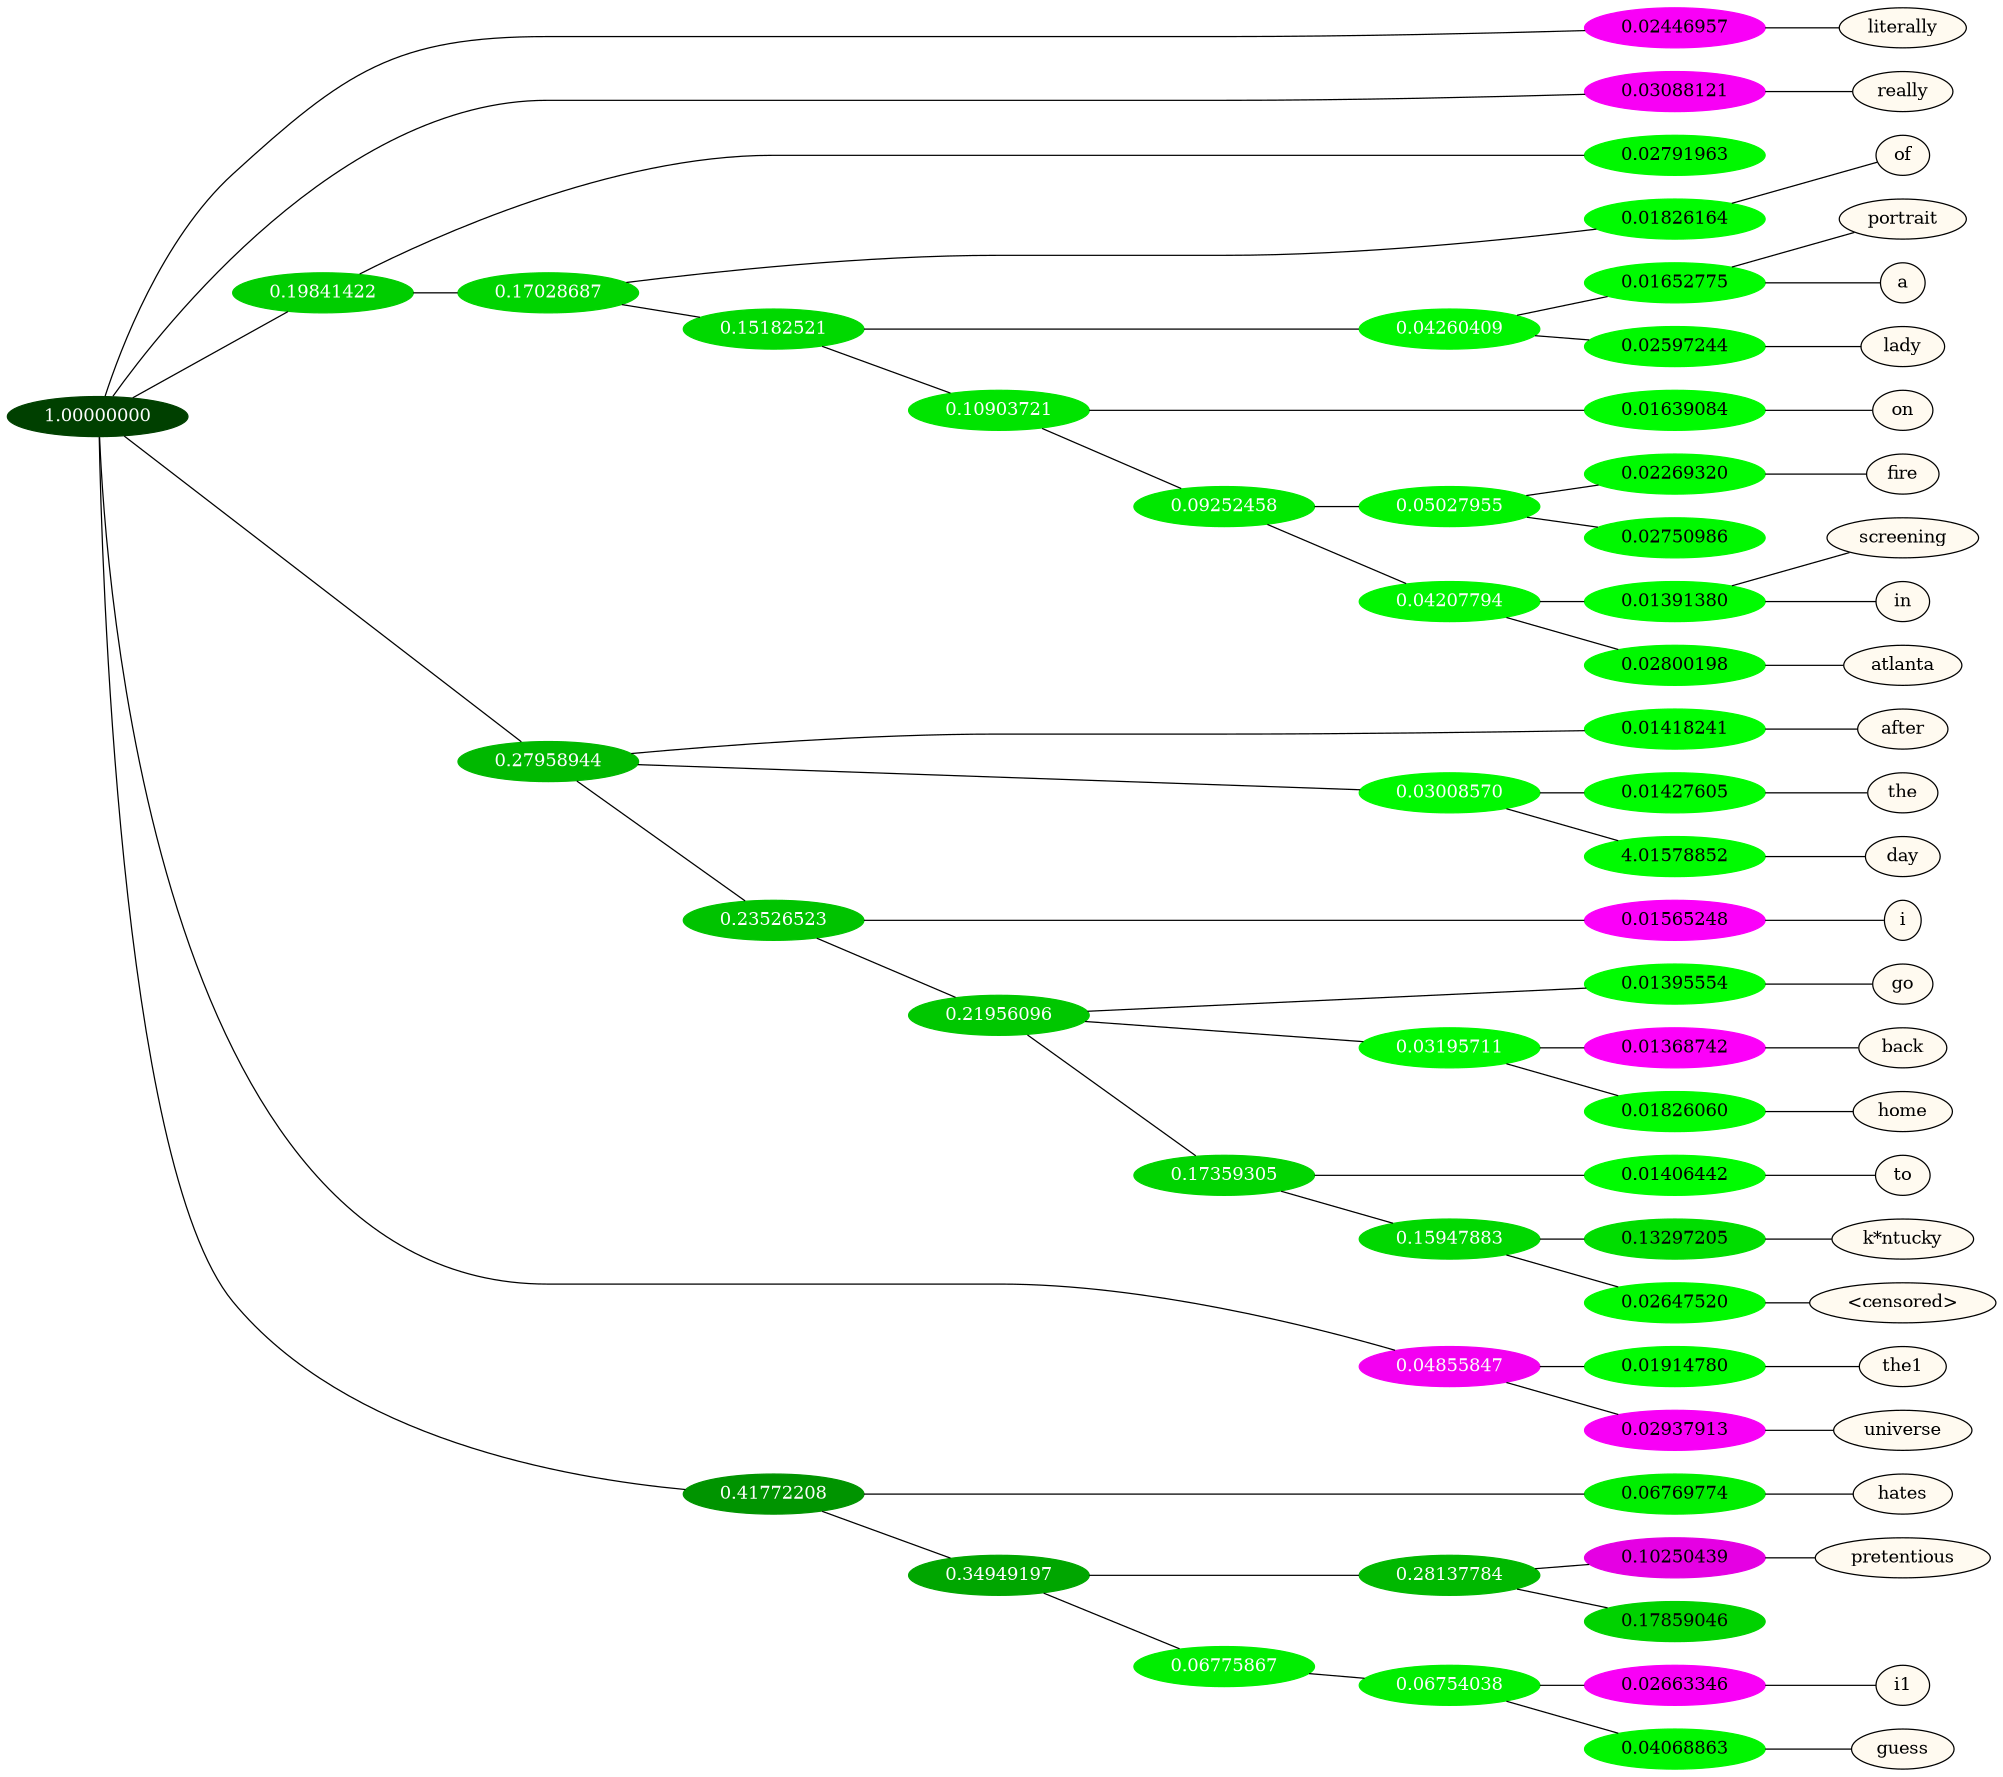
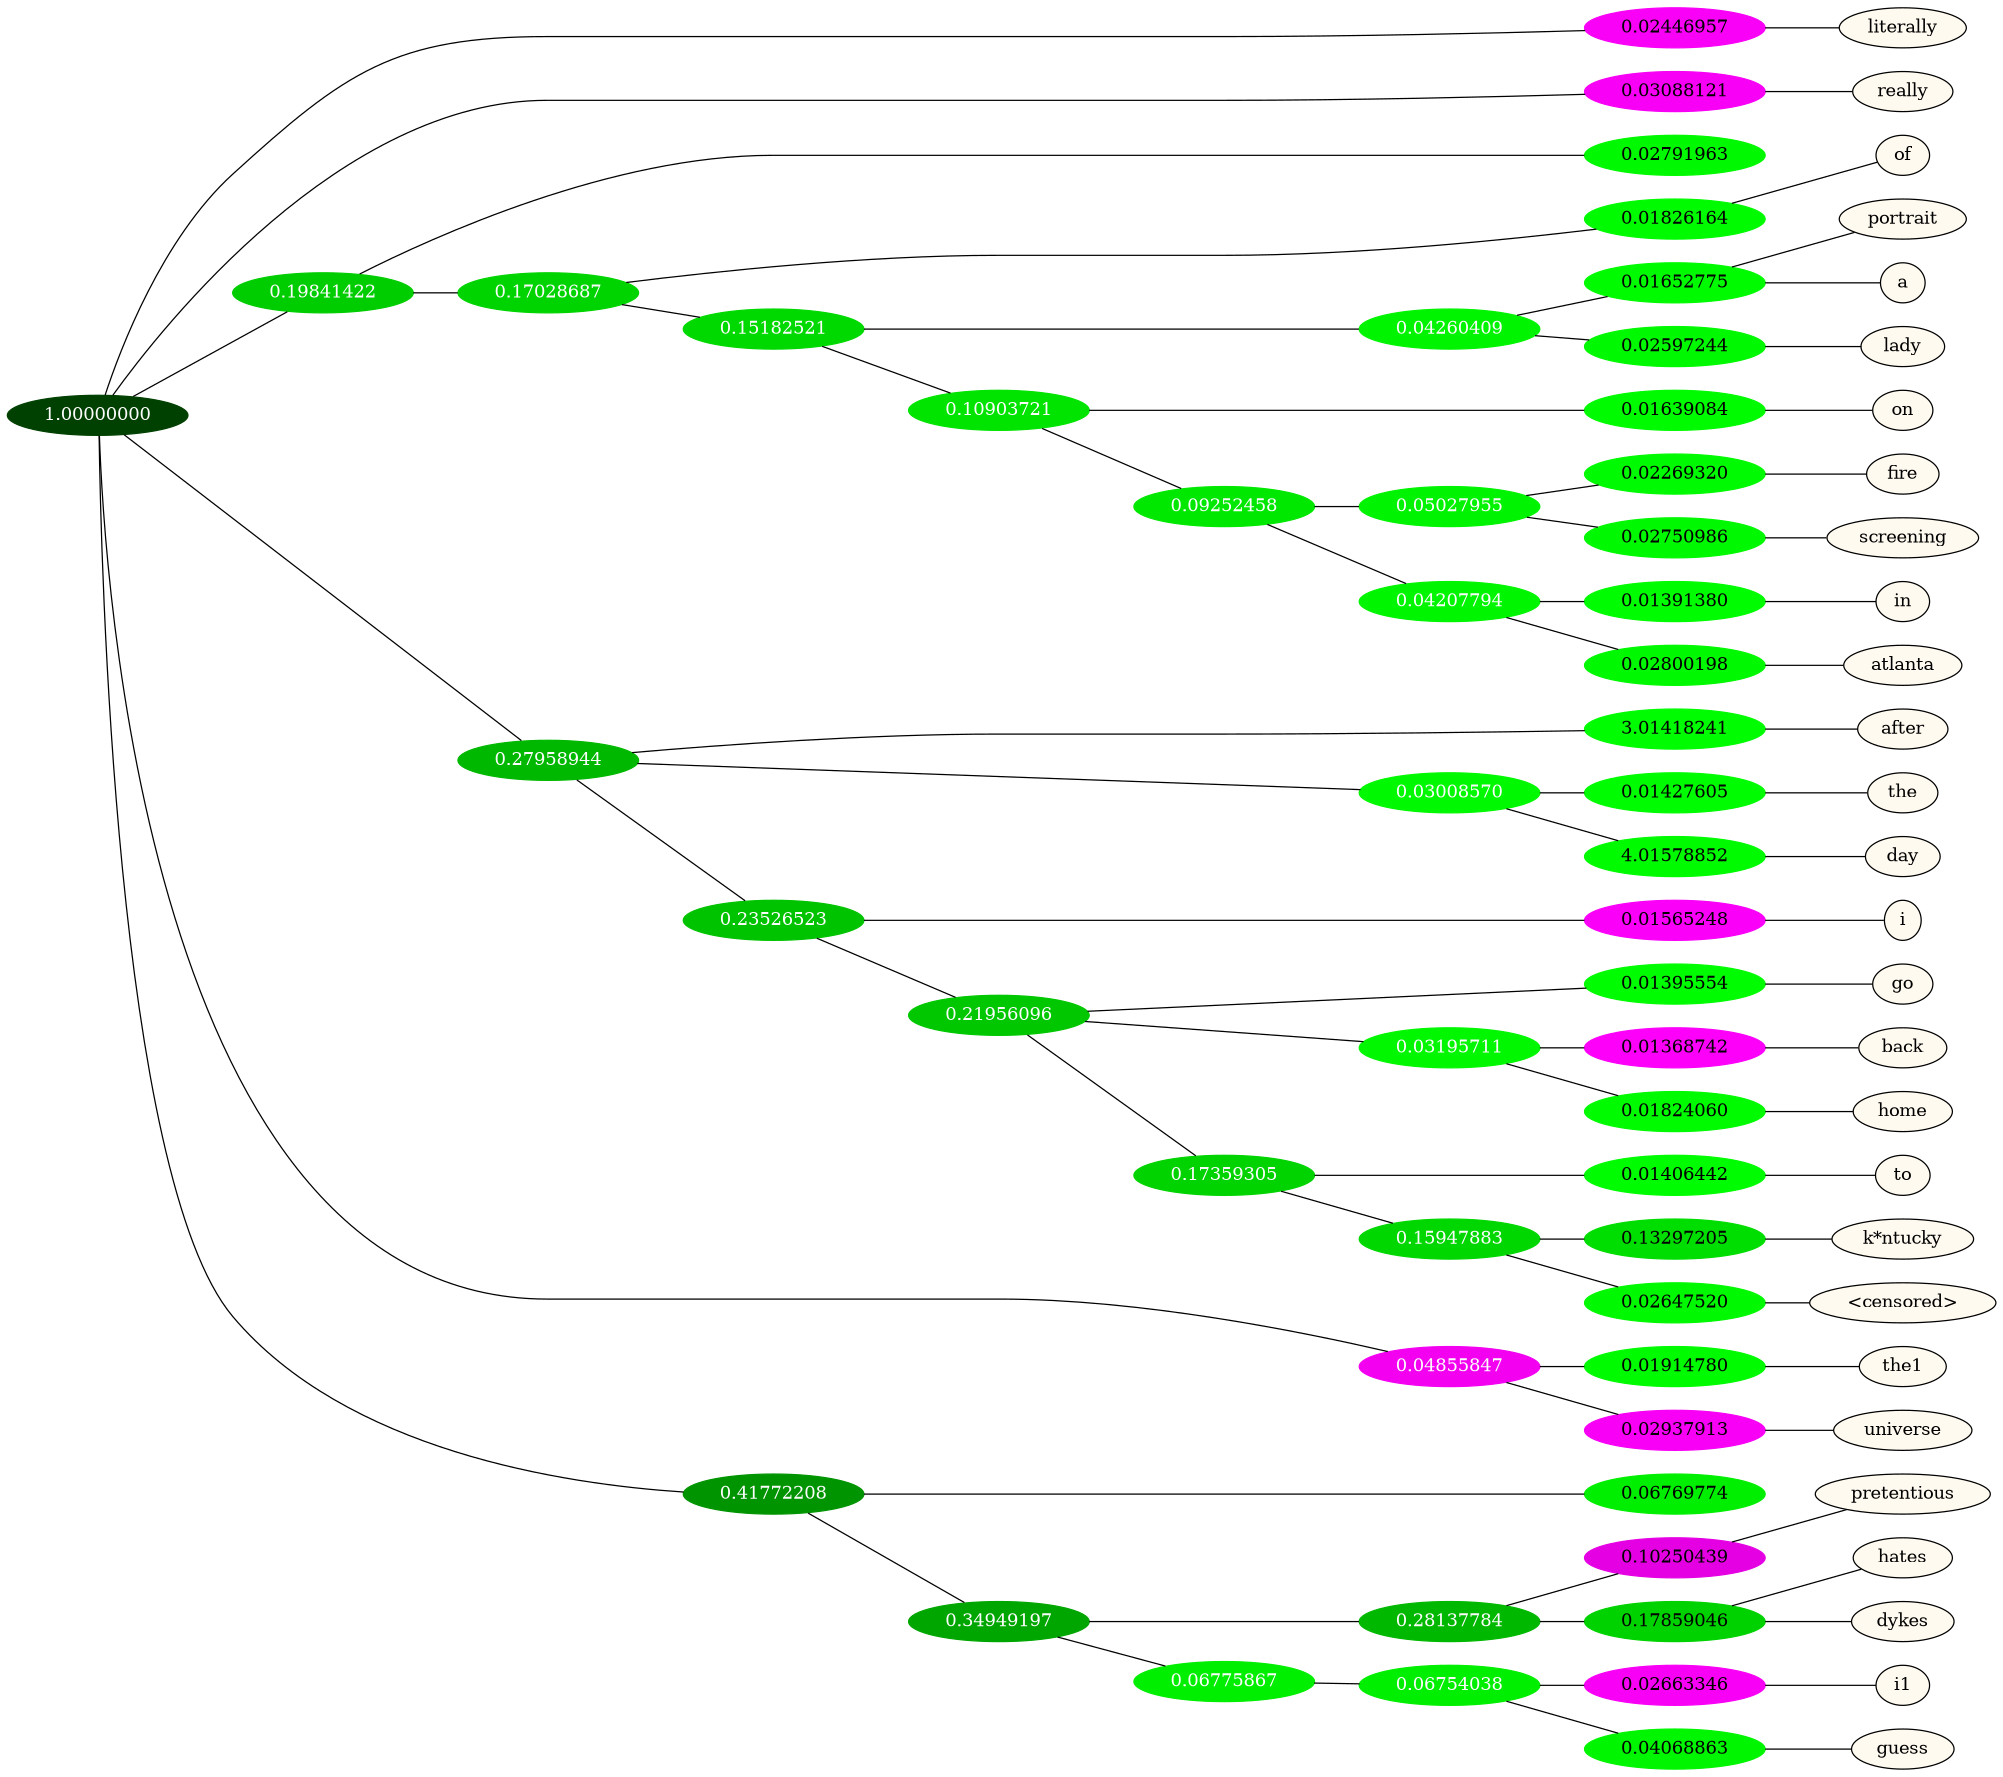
  graph {
    fontname="DejaVu Serif"
    rankdir=LR
    node [color=black fontname="DejaVu Serif" format=png nodesep=0.001 ordering=out overlap_scaling=0.01 ranksep=0.001 style=filled]
    edge [fontname="DejaVu Serif"]
    n1 [fillcolor=floralwhite height=0.15 label=portrait style="filled,solid" width=0.15]
    n2 [fillcolor=floralwhite height=0.15 label=of style="filled,solid" width=0.15]
    n3 [fillcolor=floralwhite height=0.15 label=a style="filled,solid" width=0.15]
    n4 [fillcolor=floralwhite height=0.15 label=lady style="filled,solid" width=0.15]
    n5 [fillcolor=floralwhite height=0.15 label=on style="filled,solid" width=0.15]
    n6 [fillcolor=floralwhite height=0.15 label=fire style="filled,solid" width=0.15]
    n7 [fillcolor=floralwhite height=0.15 label=screening style="filled,solid" width=0.15]
    n8 [fillcolor=floralwhite height=0.15 label=in style="filled,solid" width=0.15]
    n9 [fillcolor=floralwhite height=0.15 label=atlanta style="filled,solid" width=0.15]
    n10 [fillcolor=floralwhite height=0.15 label=literally style="filled,solid" width=0.15]
    n11 [fillcolor=floralwhite height=0.15 label=the style="filled,solid" width=0.15]
    n12 [fillcolor=floralwhite height=0.15 label=day style="filled,solid" width=0.15]
    n13 [fillcolor=floralwhite height=0.15 label=after style="filled,solid" width=0.15]
    n14 [fillcolor=floralwhite height=0.15 label=i style="filled,solid" width=0.15]
    n15 [fillcolor=floralwhite height=0.15 label=go style="filled,solid" width=0.15]
    n16 [fillcolor=floralwhite height=0.15 label=back style="filled,solid" width=0.15]
    n17 [fillcolor=floralwhite height=0.15 label=home style="filled,solid" width=0.15]
    n18 [fillcolor=floralwhite height=0.15 label=to style="filled,solid" width=0.15]
    n19 [fillcolor=floralwhite height=0.15 label="k*ntucky" style="filled,solid" width=0.15]
    n20 [fillcolor=floralwhite height=0.15 label="\<censored\>" style="filled,solid" width=0.15]
    n21 [fillcolor=floralwhite height=0.15 label=the1 style="filled,solid" width=0.15]
    n22 [fillcolor=floralwhite height=0.15 label=universe style="filled,solid" width=0.15]
    n23 [fillcolor=floralwhite height=0.15 label=really style="filled,solid" width=0.15]
    n24 [fillcolor=floralwhite height=0.15 label=hates style="filled,solid" width=0.15]
    n25 [fillcolor=floralwhite height=0.15 label=pretentious style="filled,solid" width=0.15]
+   n26 [fillcolor=floralwhite height=0.15 label=dykes style="filled,solid" width=0.15]
    n27 [fillcolor=floralwhite height=0.15 label=i1 style="filled,solid" width=0.15]
    n28 [fillcolor=floralwhite height=0.15 label=guess style="filled,solid" width=0.15]
    n29 [color="0.334 1.000 0.972" fontcolor=black height=0.15 label=0.02791963 width=0.15]
    n30 [color="0.334 1.000 0.982" fontcolor=black height=0.15 label=0.01826164 width=0.15]
    n31 [color="0.334 1.000 0.983" fontcolor=black height=0.15 label=0.01652775 width=0.15]
    n32 [color="0.334 1.000 0.974" fontcolor=black height=0.15 label=0.02597244 width=0.15]
    n33 [color="0.334 1.000 0.984" fontcolor=black height=0.15 label=0.01639084 width=0.15]
    n34 [color="0.334 1.000 0.977" fontcolor=black height=0.15 label=0.02269320 width=0.15]
    n35 [color="0.334 1.000 0.972" fontcolor=black height=0.15 label=0.02750986 width=0.15]
    n36 [color="0.334 1.000 0.986" fontcolor=black height=0.15 label=0.01391380 width=0.15]
    n37 [color="0.334 1.000 0.972" fontcolor=black height=0.15 label=0.02800198 width=0.15]
    n38 [color="0.835 1.000 0.976" fontcolor=black height=0.15 label=0.02446957 width=0.15]
    n39 [color="0.334 1.000 0.986" fontcolor=black height=0.15 label=0.01427605 width=0.15]
    n40 [color="0.334 1.000 0.984" fontcolor=black height=0.15 label=4.01578852 width=0.15]
-   n41 [color="0.334 1.000 0.986" fontcolor=black height=0.15 label=0.01418241 width=0.15]
+   n41 [color="0.334 1.000 0.986" fontcolor=black height=0.15 label=3.01418241 width=0.15]
    n42 [color="0.835 1.000 0.984" fontcolor=black height=0.15 label=0.01565248 width=0.15]
    n43 [color="0.334 1.000 0.986" fontcolor=black height=0.15 label=0.01395554 width=0.15]
    n44 [color="0.835 1.000 0.986" fontcolor=black height=0.15 label=0.01368742 width=0.15]
-   n45 [color="0.334 1.000 0.982" fontcolor=black height=0.15 label=0.01826060 width=0.15]
+   n45 [color="0.334 1.000 0.982" fontcolor=black height=0.15 label=0.01824060 width=0.15]
    n46 [color="0.334 1.000 0.986" fontcolor=black height=0.15 label=0.01406442 width=0.15]
    n47 [color="0.334 1.000 0.867" fontcolor=black height=0.15 label=0.13297205 width=0.15]
    n48 [color="0.334 1.000 0.974" fontcolor=black height=0.15 label=0.02647520 width=0.15]
    n49 [color="0.334 1.000 0.981" fontcolor=black height=0.15 label=0.01914780 width=0.15]
    n50 [color="0.835 1.000 0.971" fontcolor=black height=0.15 label=0.02937913 width=0.15]
    n51 [color="0.835 1.000 0.969" fontcolor=black height=0.15 label=0.03088121 width=0.15]
    n52 [color="0.334 1.000 0.932" fontcolor=black height=0.15 label=0.06769774 width=0.15]
    n53 [color="0.835 1.000 0.897" fontcolor=black height=0.15 label=0.10250439 width=0.15]
    n54 [color="0.334 1.000 0.821" fontcolor=black height=0.15 label=0.17859046 width=0.15]
    n55 [color="0.835 1.000 0.973" fontcolor=black height=0.15 label=0.02663346 width=0.15]
    n56 [color="0.334 1.000 0.959" fontcolor=black height=0.15 label=0.04068863 width=0.15]
    n57 [color="0.334 1.000 0.250" fontcolor=grey99 height=0.15 label=1.00000000 width=0.15]
    n58 [color="0.334 1.000 0.802" fontcolor=grey99 height=0.15 label=0.19841422 width=0.15]
    n59 [color="0.334 1.000 0.720" fontcolor=grey99 height=0.15 label=0.27958944 width=0.15]
    n60 [color="0.835 1.000 0.951" fontcolor=grey99 height=0.15 label=0.04855847 width=0.15]
    n61 [color="0.334 1.000 0.582" fontcolor=grey99 height=0.15 label=0.41772208 width=0.15]
    n62 [color="0.334 1.000 0.830" fontcolor=grey99 height=0.15 label=0.17028687 width=0.15]
    n63 [color="0.334 1.000 0.970" fontcolor=grey99 height=0.15 label=0.03008570 width=0.15]
    n64 [color="0.334 1.000 0.765" fontcolor=grey99 height=0.15 label=0.23526523 width=0.15]
    n65 [color="0.334 1.000 0.651" fontcolor=grey99 height=0.15 label=0.34949197 width=0.15]
    n66 [color="0.334 1.000 0.848" fontcolor=grey99 height=0.15 label=0.15182521 width=0.15]
    n67 [color="0.334 1.000 0.780" fontcolor=grey99 height=0.15 label=0.21956096 width=0.15]
    n68 [color="0.334 1.000 0.719" fontcolor=grey99 height=0.15 label=0.28137784 width=0.15]
    n69 [color="0.334 1.000 0.932" fontcolor=grey99 height=0.15 label=0.06775867 width=0.15]
    n70 [color="0.334 1.000 0.957" fontcolor=grey99 height=0.15 label=0.04260409 width=0.15]
    n71 [color="0.334 1.000 0.891" fontcolor=grey99 height=0.15 label=0.10903721 width=0.15]
    n72 [color="0.334 1.000 0.968" fontcolor=grey99 height=0.15 label=0.03195711 width=0.15]
    n73 [color="0.334 1.000 0.826" fontcolor=grey99 height=0.15 label=0.17359305 width=0.15]
    n74 [color="0.334 1.000 0.932" fontcolor=grey99 height=0.15 label=0.06754038 width=0.15]
    n75 [color="0.334 1.000 0.907" fontcolor=grey99 height=0.15 label=0.09252458 width=0.15]
    n76 [color="0.334 1.000 0.841" fontcolor=grey99 height=0.15 label=0.15947883 width=0.15]
    n77 [color="0.334 1.000 0.950" fontcolor=grey99 height=0.15 label=0.05027955 width=0.15]
    n78 [color="0.334 1.000 0.958" fontcolor=grey99 height=0.15 label=0.04207794 width=0.15]
    subgraph sub_1 {
      rank=same
      n1
      n2
      n3
      n4
      n5
      n6
      n7
      n8
      n9
      n10
      n11
      n12
      n13
      n14
      n15
      n16
      n17
      n18
      n19
      n20
      n21
      n22
      n23
      n24
      n25
+     n26
      n27
      n28
    }
    subgraph sub_2 {
      rank=same
      n29
      n30
      n31
      n32
      n33
      n34
      n35
      n36
      n37
      n38
      n39
      n40
      n41
      n42
      n43
      n44
      n45
      n46
      n47
      n48
      n49
      n50
      n51
      n52
      n53
      n54
      n55
      n56
    }
    n30 -- n2
    n31 -- n1
    n31 -- n3
    n32 -- n4
    n33 -- n5
    n34 -- n6
-   n36 -- n7
+   n35 -- n7
    n36 -- n8
    n37 -- n9
    n38 -- n10
    n39 -- n11
    n40 -- n12
    n41 -- n13
    n42 -- n14
    n43 -- n15
    n44 -- n16
    n45 -- n17
    n46 -- n18
    n47 -- n19
    n48 -- n20
    n49 -- n21
    n50 -- n22
    n51 -- n23
-   n52 -- n24
+   n54 -- n24
    n53 -- n25
+   n54 -- n26
    n55 -- n27
    n56 -- n28
    n57 -- n38
    n57 -- n51
    n57 -- n58
    n57 -- n59
    n57 -- n60
    n57 -- n61
    n58 -- n29
    n58 -- n62
    n59 -- n41
    n59 -- n63
    n59 -- n64
    n60 -- n49
    n60 -- n50
    n61 -- n52
    n61 -- n65
    n62 -- n30
    n62 -- n66
    n63 -- n39
    n63 -- n40
    n64 -- n42
    n64 -- n67
    n65 -- n68
    n65 -- n69
    n66 -- n70
    n66 -- n71
    n67 -- n43
    n67 -- n72
    n67 -- n73
    n68 -- n53
    n68 -- n54
    n69 -- n74
    n70 -- n31
    n70 -- n32
    n71 -- n33
    n71 -- n75
    n72 -- n44
    n72 -- n45
    n73 -- n46
    n73 -- n76
    n74 -- n55
    n74 -- n56
    n75 -- n77
    n75 -- n78
    n76 -- n47
    n76 -- n48
    n77 -- n34
    n77 -- n35
    n78 -- n36
    n78 -- n37
  }
